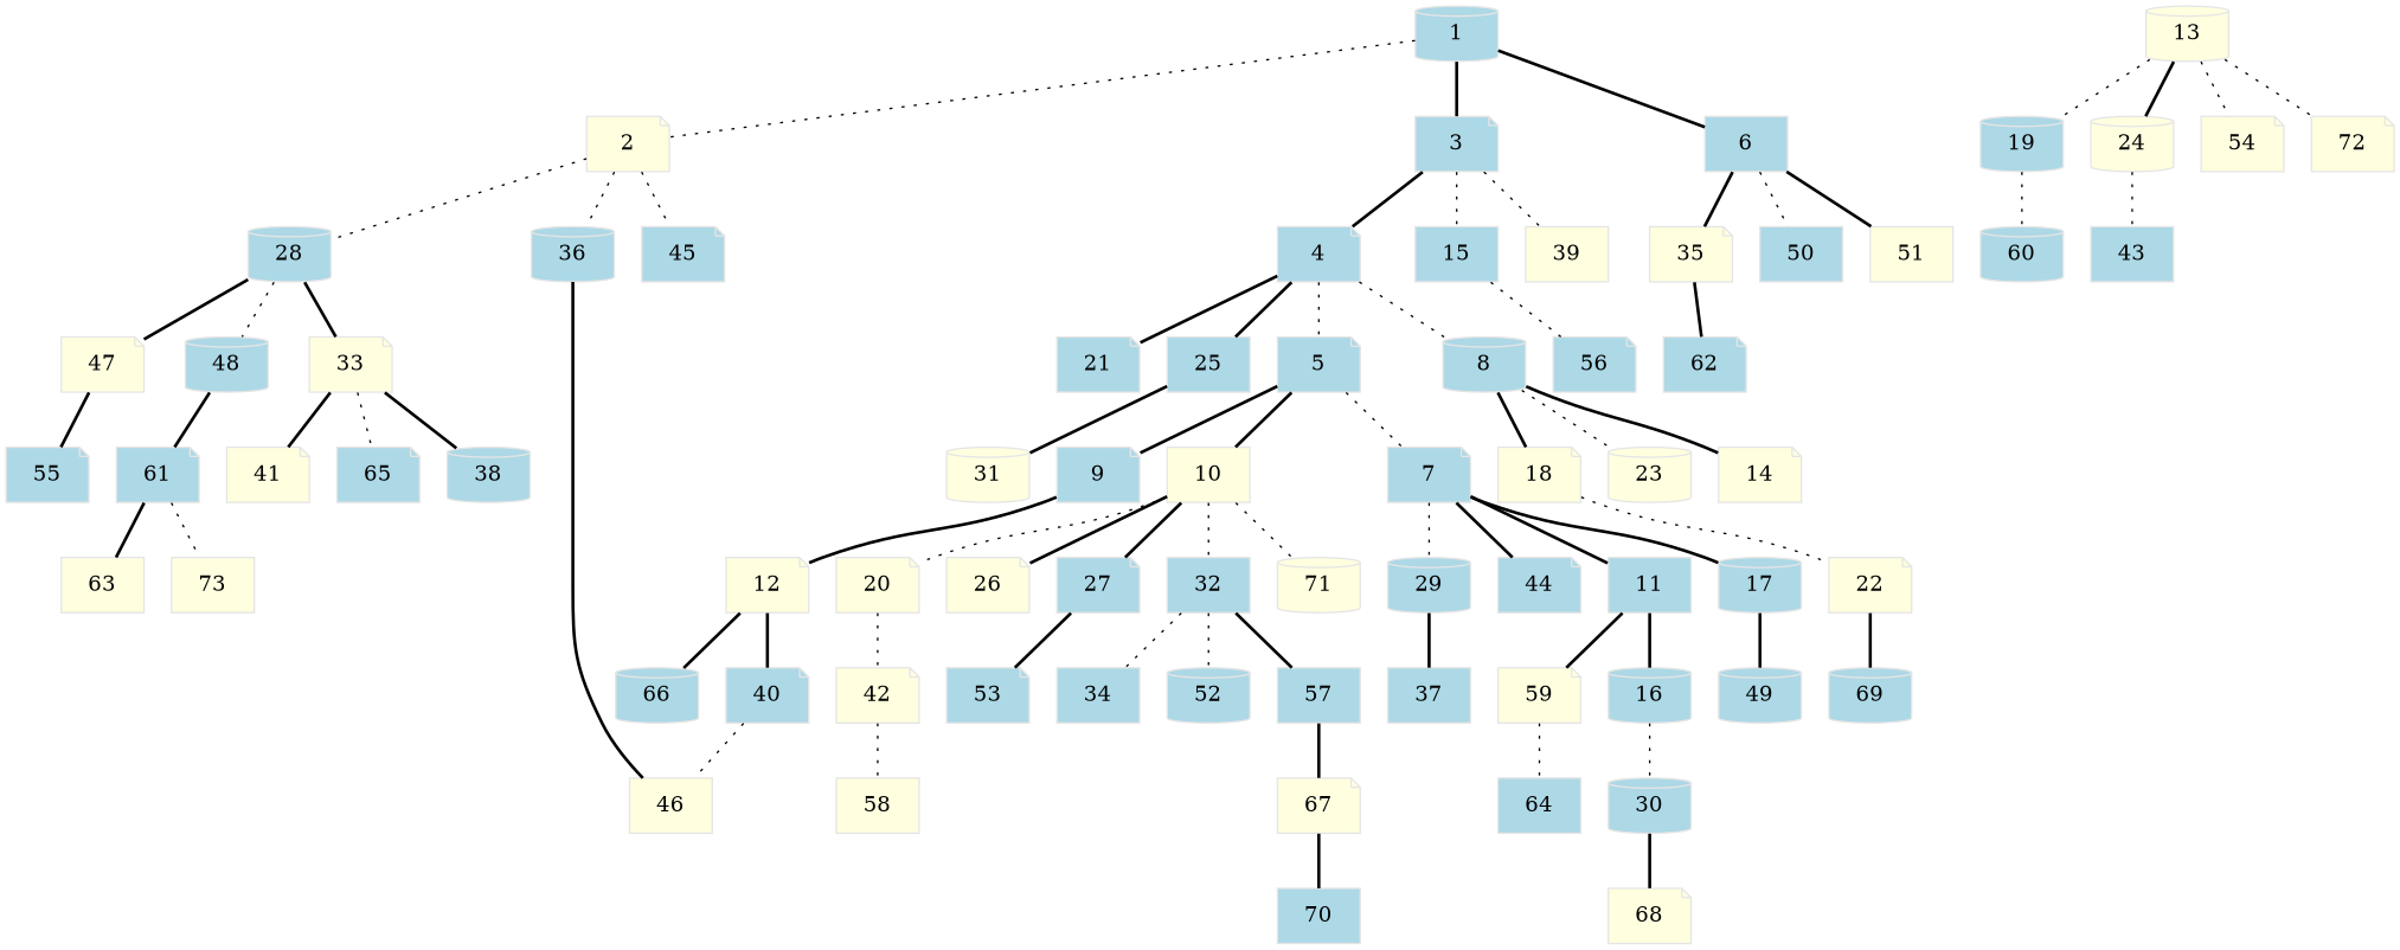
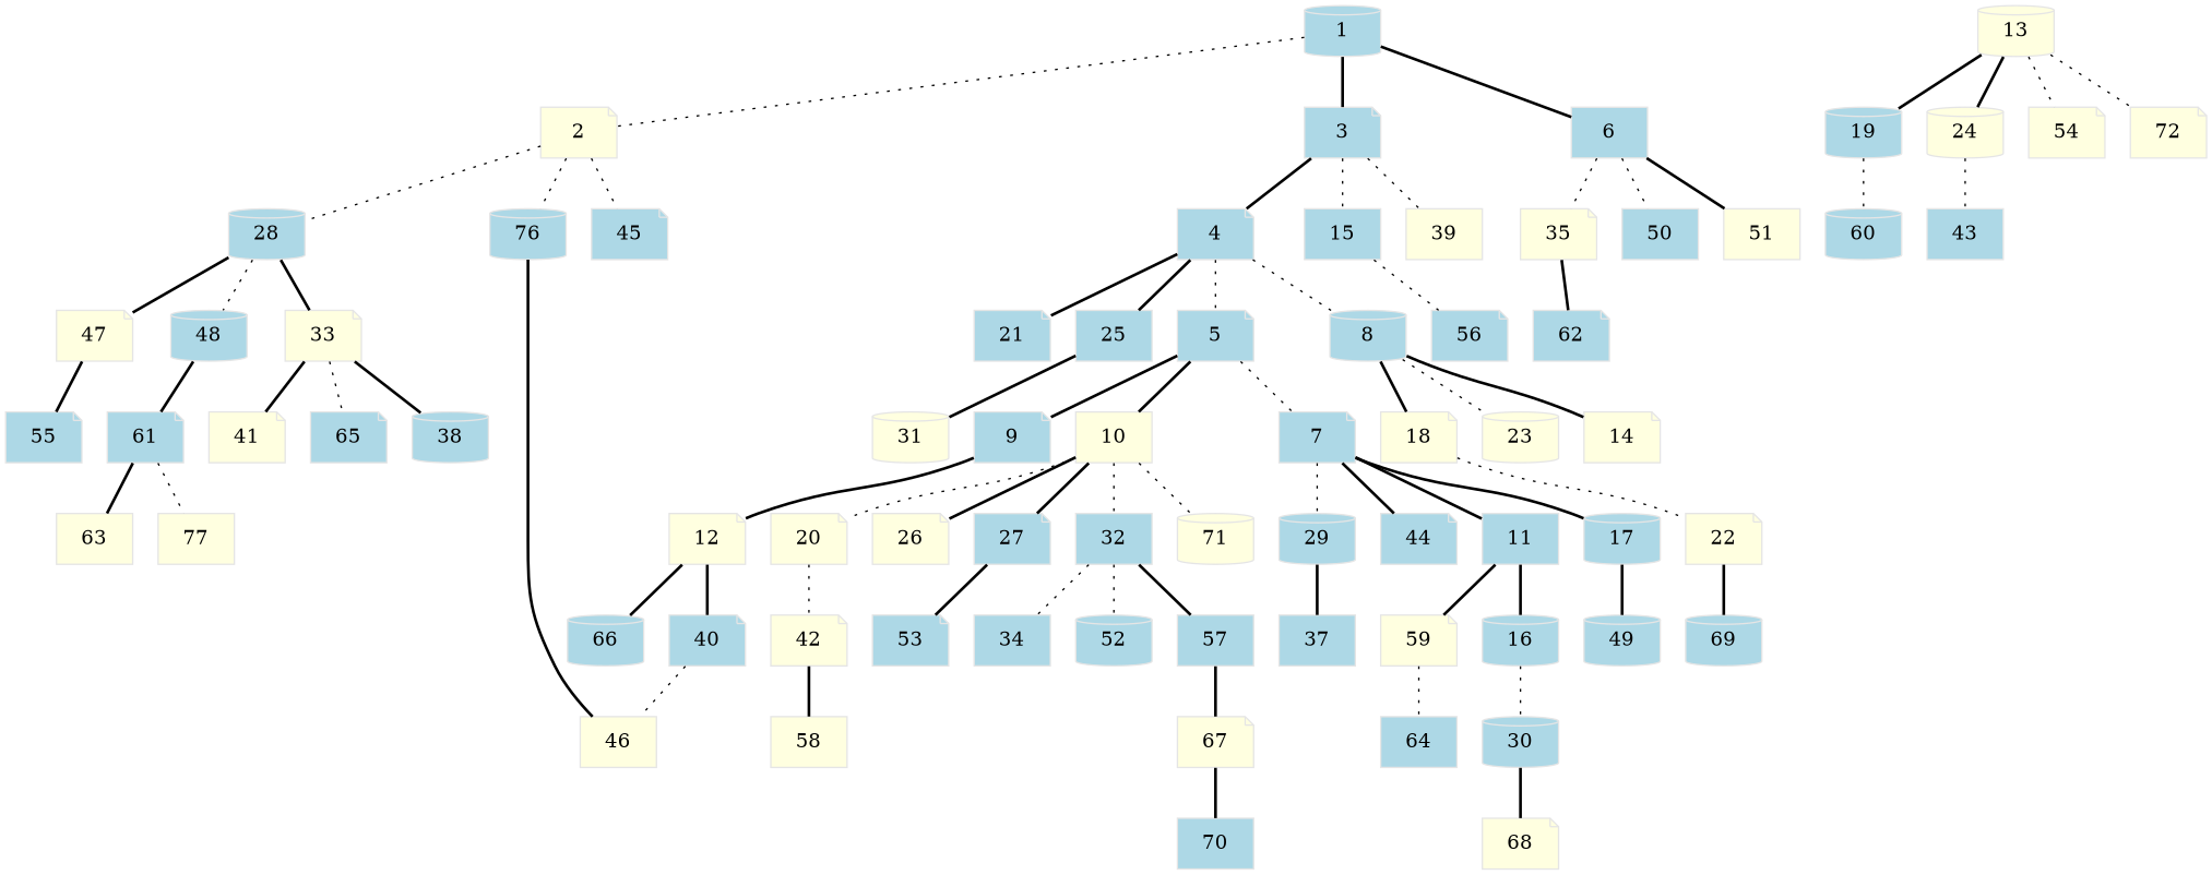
  graph {
    fontname="DejaVu Serif"
    node [color=gray90 fillcolor=lightblue fontname="DejaVu Serif" shape=note style=filled]
    edge [fontname="DejaVu Serif" style=bold]
    1 [shape=cylinder]
    2 [fillcolor=lightyellow]
    3
    6 [shape=box]
    28 [shape=cylinder]
-   36 [shape=cylinder]
+   36 [shape=cylinder label=76]
    45
    4
    15 [shape=box]
    39 [fillcolor=lightyellow shape=box]
    35 [fillcolor=lightyellow]
    50 [shape=box]
    51 [fillcolor=lightyellow shape=box]
    33 [fillcolor=lightyellow]
    47 [fillcolor=lightyellow]
    48 [shape=cylinder]
    46 [fillcolor=lightyellow shape=box]
    5
    8 [shape=cylinder]
    21
    25 [shape=box]
    56
    7
    9
    10 [fillcolor=lightyellow shape=box]
    14 [fillcolor=lightyellow]
    18 [fillcolor=lightyellow]
    23 [fillcolor=lightyellow shape=cylinder]
    31 [fillcolor=lightyellow shape=cylinder]
    11 [shape=box]
    17 [shape=cylinder]
    29 [shape=cylinder]
    44
    12 [fillcolor=lightyellow]
    20 [fillcolor=lightyellow]
    26 [fillcolor=lightyellow]
    27
    32 [shape=box]
    71 [fillcolor=lightyellow shape=cylinder]
    13 [fillcolor=lightyellow shape=cylinder]
    19 [shape=cylinder]
    24 [fillcolor=lightyellow shape=cylinder]
    54 [fillcolor=lightyellow]
    72 [fillcolor=lightyellow]
    62
    16 [shape=cylinder]
    59 [fillcolor=lightyellow]
    49 [shape=cylinder]
    37 [shape=box]
    22 [fillcolor=lightyellow]
    40
    66 [shape=cylinder]
    42 [fillcolor=lightyellow]
    53
    34 [shape=box]
    52 [shape=cylinder]
    57 [shape=box]
    30 [shape=cylinder]
    64 [shape=box]
    60 [shape=cylinder]
    43 [shape=box]
    68 [fillcolor=lightyellow]
    69 [shape=cylinder]
    58 [fillcolor=lightyellow shape=box]
    38 [shape=cylinder]
    41 [fillcolor=lightyellow]
    65
    55
    61
    67 [fillcolor=lightyellow]
    63 [fillcolor=lightyellow shape=box]
-   73 [fillcolor=lightyellow shape=box]
+   73 [fillcolor=lightyellow shape=box label=77]
    70 [shape=box]
    1 -- 2 [style=dotted]
    1 -- 3
    1 -- 6
    2 -- 28 [style=dotted]
    2 -- 36 [style=dotted]
    2 -- 45 [style=dotted]
    3 -- 4
    3 -- 15 [style=dotted]
    3 -- 39 [style=dotted]
-   6 -- 35
+   6 -- 35 [style=dotted]
    6 -- 50 [style=dotted]
    6 -- 51
    28 -- 33
    28 -- 47
    28 -- 48 [style=dotted]
    36 -- 46
    4 -- 5 [style=dotted]
    4 -- 8 [style=dotted]
    4 -- 21
    4 -- 25
    15 -- 56 [style=dotted]
    35 -- 62
    33 -- 38
    33 -- 41
    33 -- 65 [style=dotted]
    47 -- 55
    48 -- 61
    5 -- 7 [style=dotted]
    5 -- 9
    5 -- 10
    8 -- 14
    8 -- 18
    8 -- 23 [style=dotted]
    25 -- 31
    7 -- 11
    7 -- 17
    7 -- 29 [style=dotted]
    7 -- 44
    9 -- 12
    10 -- 20 [style=dotted]
    10 -- 26
    10 -- 27
    10 -- 32 [style=dotted]
    10 -- 71 [style=dotted]
    18 -- 22 [style=dotted]
    11 -- 16
    11 -- 59
    17 -- 49
    29 -- 37
    12 -- 40
    12 -- 66
    20 -- 42 [style=dotted]
    27 -- 53
    32 -- 34 [style=dotted]
    32 -- 52 [style=dotted]
    32 -- 57
-   13 -- 19 [style=dotted]
+   13 -- 19
    13 -- 24
    13 -- 54 [style=dotted]
    13 -- 72 [style=dotted]
    19 -- 60 [style=dotted]
    24 -- 43 [style=dotted]
    16 -- 30 [style=dotted]
    59 -- 64 [style=dotted]
    22 -- 69
    40 -- 46 [style=dotted]
-   42 -- 58 [style=dotted]
+   42 -- 58
    57 -- 67
    30 -- 68
    61 -- 63
    61 -- 73 [style=dotted]
    67 -- 70
  }
